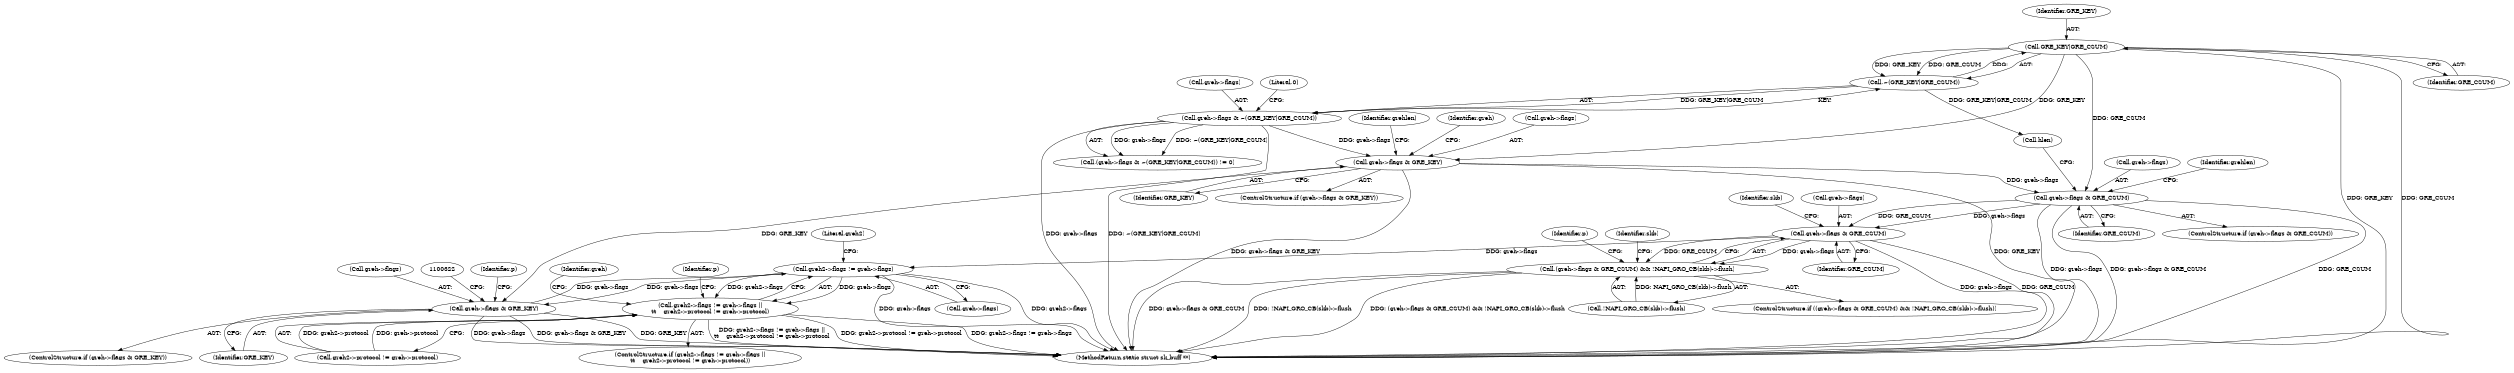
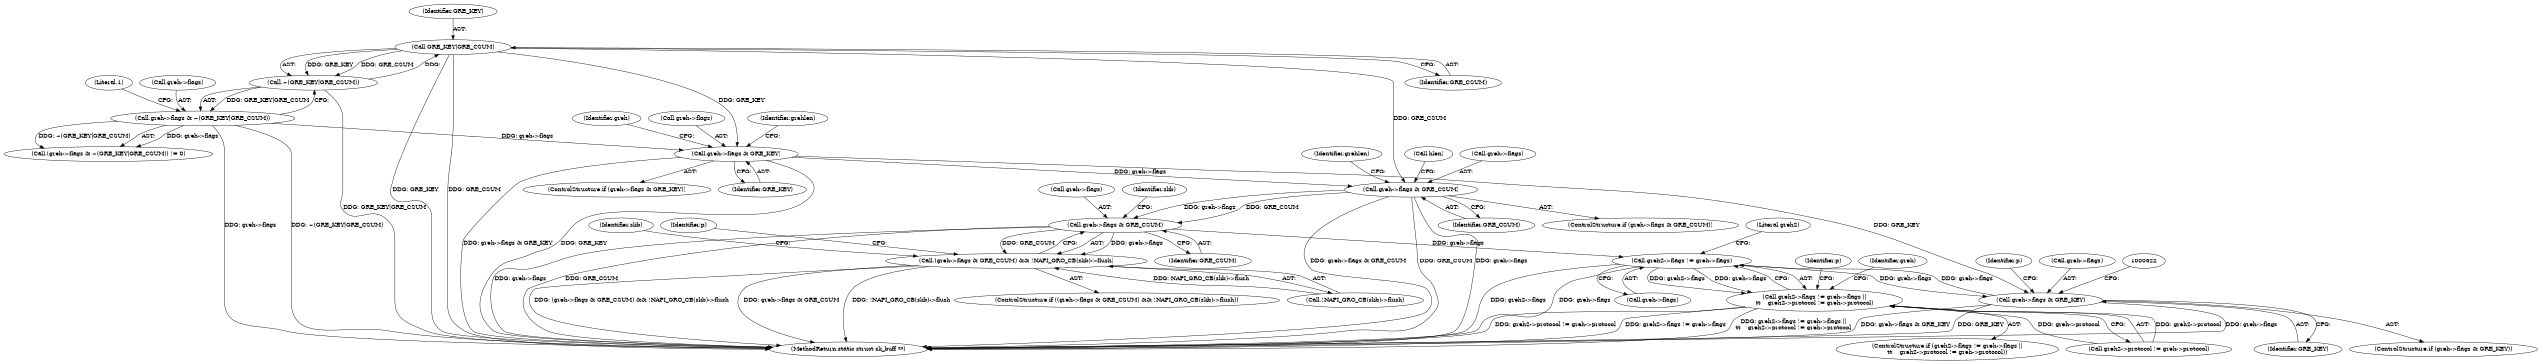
  digraph {
    n1 [label="(Call,greh->flags & GRE_CSUM)"]
    n2 [label="(Call,(greh->flags & GRE_CSUM) && !NAPI_GRO_CB(skb)->flush)"]
    n3 [label="(Call,greh2->flags != greh->flags)"]
    n4 [label="(MethodReturn,static struct sk_buff **)"]
    n5 [label="(Identifier,GRE_CSUM)"]
    n6 [label="(ControlStructure,if ((greh->flags & GRE_CSUM) && !NAPI_GRO_CB(skb)->flush))"]
    n7 [label="(Call,!NAPI_GRO_CB(skb)->flush)"]
    n8 [label="(Call,greh->flags & GRE_KEY)"]
    n9 [label="(Call,greh2->flags != greh->flags ||\n\t\t    greh2->protocol != greh->protocol)"]
    n10 [label="(Call,greh->flags)"]
    n11 [label="(Call,greh->flags & GRE_CSUM)"]
    n12 [label="(Identifier,GRE_CSUM)"]
    n13 [label="(ControlStructure,if (greh->flags & GRE_CSUM))"]
    n14 [label="(Call,greh->flags & GRE_KEY)"]
    n15 [label="(ControlStructure,if (greh->flags & GRE_KEY))"]
    n16 [label="(Identifier,GRE_KEY)"]
    n17 [label="(ControlStructure,if (greh->flags & GRE_KEY))"]
    n18 [label="(Identifier,GRE_KEY)"]
    n19 [label="(Call,greh->flags & ~(GRE_KEY|GRE_CSUM))"]
    n20 [label="(Call,~(GRE_KEY|GRE_CSUM))"]
    n21 [label="(Call,(greh->flags & ~(GRE_KEY|GRE_CSUM)) != 0)"]
    n22 [label="(Call,GRE_KEY|GRE_CSUM)"]
    n23 [label="(Identifier,GRE_CSUM)"]
    n24 [label="(Call,greh2->protocol != greh->protocol)"]
    n25 [label="(ControlStructure,if (greh2->flags != greh->flags ||\n\t\t    greh2->protocol != greh->protocol))"]
    n26 [label="(Identifier,grehlen)"]
    n27 [label="(Call,greh->flags)"]
    n28 [label="(Identifier,skb)"]
    n29 [label="(Call,hlen)"]
    n30 [label="(Identifier,GRE_KEY)"]
    n31 [label="(Identifier,greh)"]
    n32 [label="(Literal,greh2)"]
    n33 [label="(Identifier,p)"]
    n34 [label="(Identifier,greh)"]
    n35 [label="(Identifier,p)"]
    n36 [label="(Call,greh->flags)"]
-   n37 [label="(Literal,0)"]
+   n37 [label="(Literal,1)"]
    n38 [label="(Identifier,p)"]
    n39 [label="(Call,greh->flags)"]
    n40 [label="(Call,greh->flags)"]
    n41 [label="(Call,greh->flags)"]
    n42 [label="(Identifier,grehlen)"]
    n43 [label="(Identifier,skb)"]
-   1000322 [label=1100322]
+   1000322
    n1 -> n2 [label="AST: "]
    n1 -> n2 [label="DDG: greh->flags"]
    n1 -> n2 [label="DDG: GRE_CSUM"]
    n1 -> n3 [label="DDG: greh->flags"]
    n1 -> n4 [label="DDG: greh->flags"]
    n1 -> n4 [label="DDG: GRE_CSUM"]
    n1 -> n5 [label="CFG: "]
    n2 -> n1 [label="CFG: "]
    n2 -> n4 [label="DDG: (greh->flags & GRE_CSUM) && !NAPI_GRO_CB(skb)->flush"]
    n2 -> n4 [label="DDG: greh->flags & GRE_CSUM"]
    n2 -> n4 [label="DDG: !NAPI_GRO_CB(skb)->flush"]
    n2 -> n6 [label="AST: "]
    n2 -> n7 [label="AST: "]
    n3 -> n4 [label="DDG: greh2->flags"]
    n3 -> n4 [label="DDG: greh->flags"]
    n3 -> n8 [label="DDG: greh->flags"]
    n3 -> n9 [label="AST: "]
    n3 -> n9 [label="DDG: greh2->flags"]
    n3 -> n9 [label="DDG: greh->flags"]
    n3 -> n10 [label="CFG: "]
    n5 -> n1 [label="AST: "]
    n7 -> n2 [label="AST: "]
    n7 -> n2 [label="DDG: NAPI_GRO_CB(skb)->flush"]
    n8 -> n3 [label="DDG: greh->flags"]
    n8 -> n4 [label="DDG: greh->flags & GRE_KEY"]
    n8 -> n4 [label="DDG: GRE_KEY"]
    n8 -> n4 [label="DDG: greh->flags"]
    n8 -> n17 [label="AST: "]
    n8 -> n18 [label="CFG: "]
    n9 -> n3 [label="CFG: "]
    n9 -> n4 [label="DDG: greh2->protocol != greh->protocol"]
    n9 -> n4 [label="DDG: greh2->flags != greh->flags"]
    n9 -> n4 [label="DDG: greh2->flags != greh->flags ||\n\t\t    greh2->protocol != greh->protocol"]
    n9 -> n24 [label="CFG: "]
    n9 -> n25 [label="AST: "]
    n10 -> n3 [label="AST: "]
    n11 -> n1 [label="DDG: greh->flags"]
    n11 -> n1 [label="DDG: GRE_CSUM"]
    n11 -> n4 [label="DDG: greh->flags"]
    n11 -> n4 [label="DDG: greh->flags & GRE_CSUM"]
    n11 -> n4 [label="DDG: GRE_CSUM"]
    n11 -> n12 [label="CFG: "]
    n11 -> n13 [label="AST: "]
    n12 -> n11 [label="AST: "]
    n14 -> n4 [label="DDG: greh->flags & GRE_KEY"]
    n14 -> n4 [label="DDG: GRE_KEY"]
    n14 -> n8 [label="DDG: GRE_KEY"]
    n14 -> n11 [label="DDG: greh->flags"]
    n14 -> n15 [label="AST: "]
    n14 -> n16 [label="CFG: "]
    n16 -> n14 [label="AST: "]
    n18 -> n8 [label="AST: "]
    n19 -> n4 [label="DDG: greh->flags"]
    n19 -> n4 [label="DDG: ~(GRE_KEY|GRE_CSUM)"]
    n19 -> n14 [label="DDG: greh->flags"]
-   n19 -> n20 [label="KEY: "]
+   n19 -> n20 [label="CFG: "]
    n19 -> n21 [label="AST: "]
    n19 -> n21 [label="DDG: greh->flags"]
    n19 -> n21 [label="DDG: ~(GRE_KEY|GRE_CSUM)"]
-   n20 -> n29 [label="DDG: GRE_KEY|GRE_CSUM"]
+   n20 -> n4 [label="DDG: GRE_KEY|GRE_CSUM"]
    n20 -> n19 [label="AST: "]
    n20 -> n19 [label="DDG: GRE_KEY|GRE_CSUM"]
    n20 -> n22 [label="DDG: "]
    n22 -> n4 [label="DDG: GRE_KEY"]
    n22 -> n4 [label="DDG: GRE_CSUM"]
    n22 -> n11 [label="DDG: GRE_CSUM"]
    n22 -> n14 [label="DDG: GRE_KEY"]
    n22 -> n20 [label="AST: "]
    n22 -> n20 [label="DDG: GRE_KEY"]
    n22 -> n20 [label="DDG: GRE_CSUM"]
    n22 -> n23 [label="CFG: "]
    n23 -> n22 [label="AST: "]
    n24 -> n9 [label="AST: "]
    n24 -> n9 [label="DDG: greh2->protocol"]
    n24 -> n9 [label="DDG: greh->protocol"]
    n26 -> n14 [label="CFG: "]
    n27 -> n1 [label="AST: "]
    n28 -> n2 [label="CFG: "]
    n29 -> n11 [label="CFG: "]
    n30 -> n22 [label="AST: "]
    n31 -> n9 [label="CFG: "]
    n32 -> n3 [label="CFG: "]
    n33 -> n8 [label="CFG: "]
    n34 -> n14 [label="CFG: "]
    n35 -> n2 [label="CFG: "]
    n36 -> n14 [label="AST: "]
    n37 -> n19 [label="CFG: "]
    n38 -> n9 [label="CFG: "]
    n39 -> n8 [label="AST: "]
    n40 -> n11 [label="AST: "]
    n41 -> n19 [label="AST: "]
    n42 -> n11 [label="CFG: "]
    n43 -> n1 [label="CFG: "]
    1000322 -> n8 [label="CFG: "]
  }
